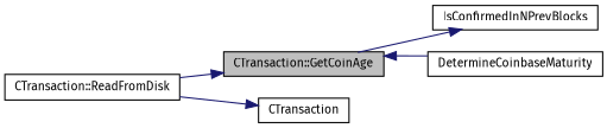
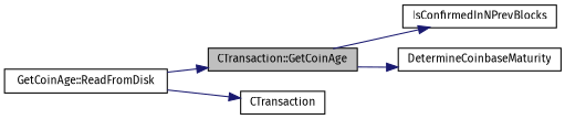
  digraph {
    fontname="Fira Sans"
    rankdir=LR
    node [color=black fillcolor=white fontname="Fira Sans" fontsize=10 shape=record style=filled]
    edge [color=midnightblue fontname="Fira Sans" fontsize=10 labelfontname=Helvetica labelfontsize=10 style=solid]
    n1 [fillcolor=grey75 fontcolor=black height=0.2 label="CTransaction::GetCoinAge" width=0.4]
    n2 [height=0.2 label=IsConfirmedInNPrevBlocks width=0.4]
    n3 [height=0.2 label=DetermineCoinbaseMaturity width=0.4]
-   n4 [height=0.2 label="CTransaction::ReadFromDisk" width=0.4]
+   n4 [height=0.2 label="GetCoinAge::ReadFromDisk" width=0.4]
    n5 [height=0.2 label=CTransaction width=0.4]
    n1 -> n2
-   n3 -> n1
+   n1 -> n3
    n4 -> n1
    n4 -> n5
  }
